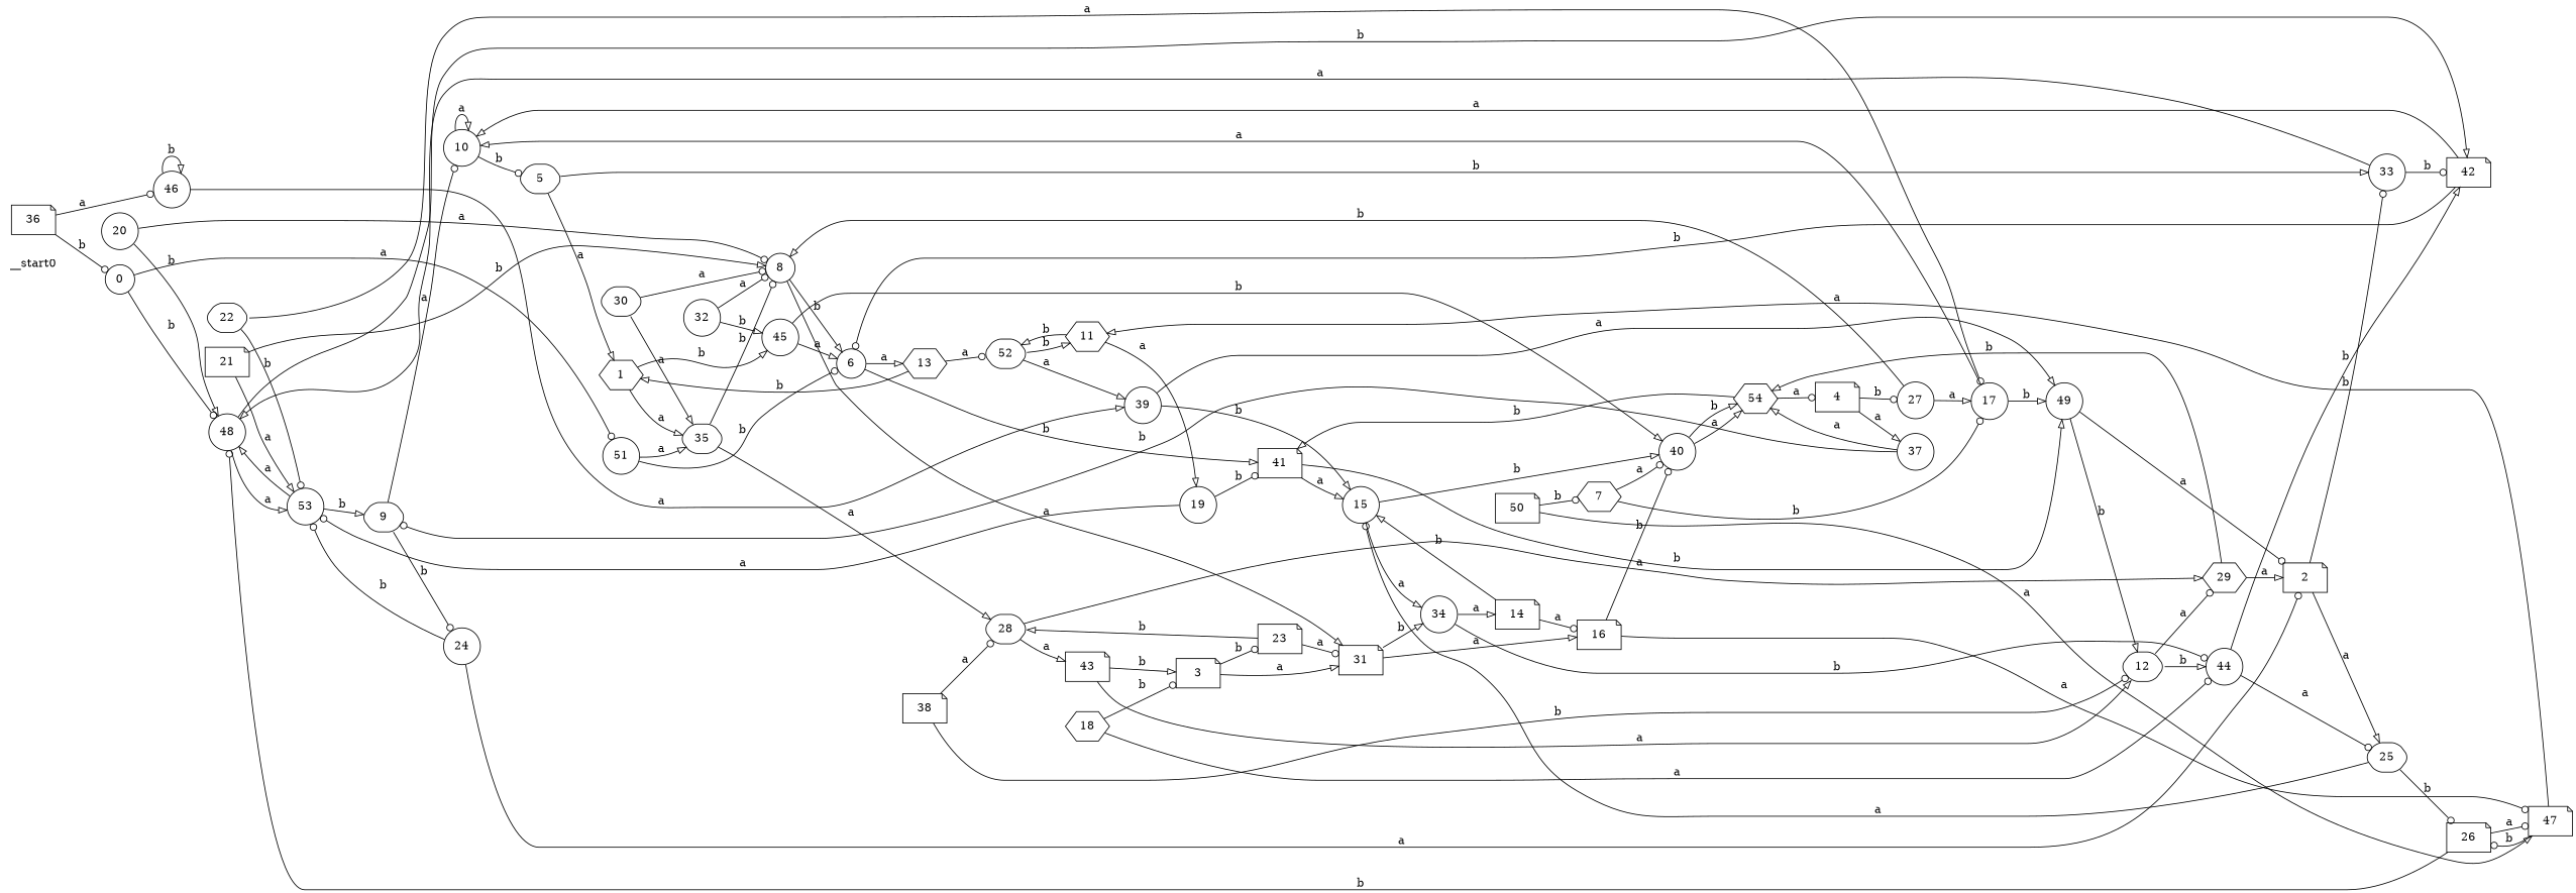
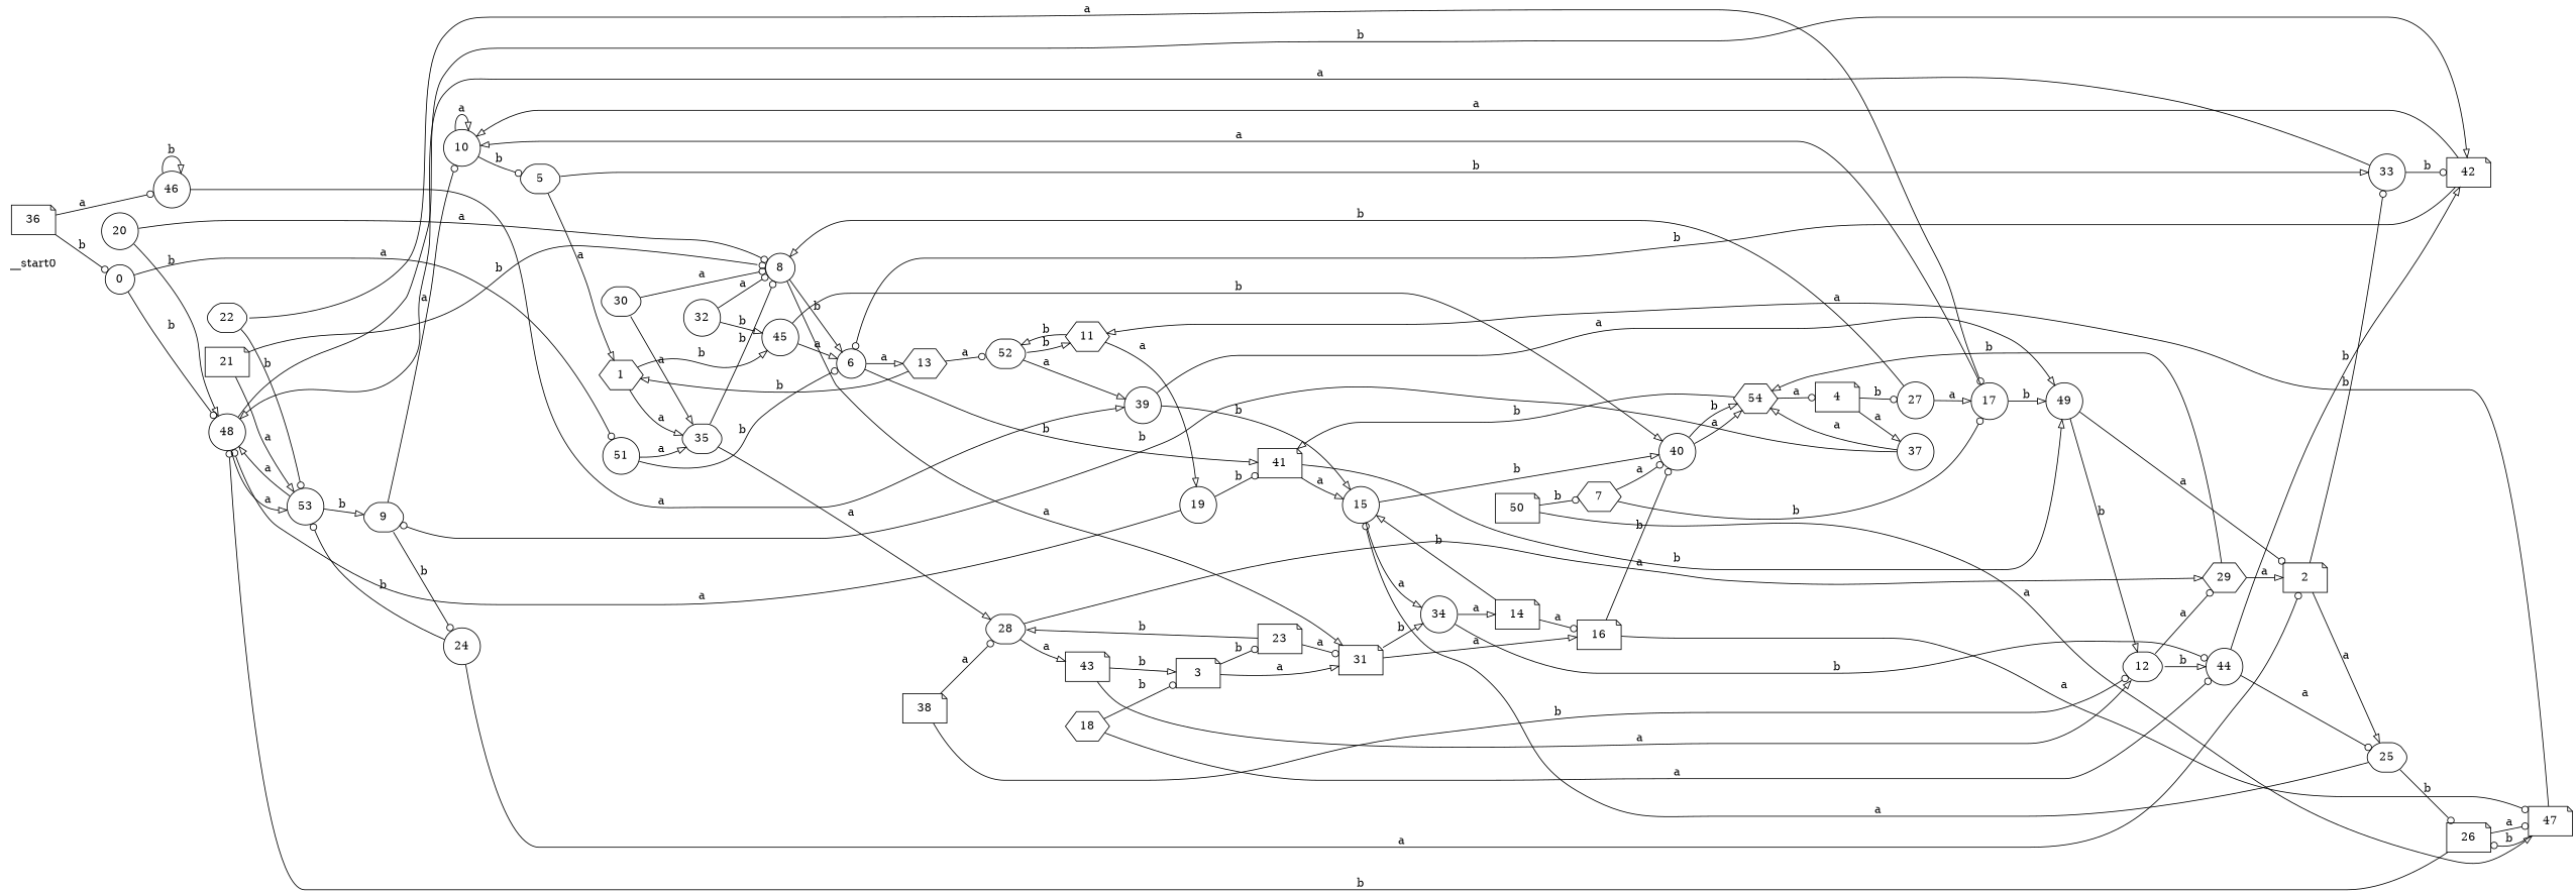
  digraph {
    rankdir=LR
    node [shape=circle color=black fillcolor=white style="rounded,filled"]
    edge [arrowhead=onormal]
    __start0 [shape=none color="" fillcolor="" style=""]
    n2 [label=0 style=filled]
    n3 [label=48 style=filled]
    n4 [label=51 style=filled]
    n5 [label=53]
    n6 [label=42 shape=note]
    n7 [label=35 shape=hexagon]
    n8 [label=6 style=filled]
    n9 [label=1 shape=hexagon style=filled]
    n10 [label=45 style=filled]
    n11 [label=8]
    n12 [label=28 shape=hexagon]
    n13 [label=40]
    n14 [label=2 shape=note]
    n15 [label=25 shape=hexagon]
    n16 [label=33]
    n17 [label=15]
    n18 [label=26 shape=note]
    n19 [label=3 shape=note]
    n20 [label=23 shape=note]
    n21 [label=31 shape=note]
    n22 [label=16 shape=note]
    n23 [label=34]
    n24 [label=4 shape=note]
    n25 [label=27]
    n26 [label=37 style=filled]
    n27 [label=17 style=filled]
    n28 [label=9 shape=hexagon]
    n29 [label=54 shape=hexagon style=filled]
    n30 [label=5 shape=hexagon]
    n31 [label=13 shape=hexagon style=filled]
    n32 [label=41 shape=note style=filled]
    n33 [label=52 shape=hexagon]
    n34 [label=49 style=filled]
    n35 [label=7 shape=hexagon style=filled]
    n36 [label=10]
    n37 [label=24 style=filled]
    n38 [label=11 shape=hexagon style=filled]
    n39 [label=19]
    n40 [label=39]
    n41 [label=12 shape=hexagon]
    n42 [label=29 shape=hexagon style=filled]
    n43 [label=44 style=filled]
    n44 [label=14 shape=note]
    n45 [label=47 shape=note style=filled]
    n46 [label=18 shape=hexagon style=filled]
    n47 [label=20 style=filled]
    n48 [label=21 shape=note]
    n49 [label=22 shape=hexagon]
    n50 [label=43 shape=note style=filled]
    n51 [label=30 shape=hexagon]
    n52 [label=32]
    n53 [label=36 shape=note]
    n54 [label=46]
    n55 [label=38 shape=note]
    n56 [label=50 shape=note style=filled]
    n2 -> n3 [arrowhead=odot label=b]
    n2 -> n4 [arrowhead=odot label=a]
    n3 -> n5 [label=a]
    n3 -> n6 [label=b]
    n4 -> n7 [label=a]
    n4 -> n8 [arrowhead=odot label=b]
    n5 -> n3 [label=a]
    n5 -> n28 [label=b]
    n6 -> n8 [arrowhead=odot label=b]
    n6 -> n36 [label=a]
    n7 -> n11 [arrowhead=odot label=b]
    n7 -> n12 [label=a]
    n8 -> n31 [label=a]
    n8 -> n32 [label=b]
    n9 -> n7 [label=a]
    n9 -> n10 [label=b]
    n10 -> n8 [label=a]
    n10 -> n13 [label=b]
    n11 -> n8 [label=b]
    n11 -> n21 [label=a]
    n12 -> n42 [label=a]
    n12 -> n50 [label=a]
    n13 -> n29 [label=a]
    n13 -> n29 [label=b]
    n14 -> n15 [label=a]
    n14 -> n16 [arrowhead=odot label=b]
    n15 -> n17 [arrowhead=odot label=a]
    n15 -> n18 [arrowhead=odot label=b]
    n16 -> n3 [label=a]
    n16 -> n6 [arrowhead=odot label=b]
    n17 -> n13 [label=b]
    n17 -> n23 [label=a]
    n18 -> n3 [arrowhead=odot label=b]
    n18 -> n45 [arrowhead=odot label=a]
    n19 -> n20 [arrowhead=odot label=b]
    n19 -> n21 [label=a]
    n20 -> n12 [label=b]
    n20 -> n21 [arrowhead=odot label=a]
    n21 -> n22 [label=a]
    n21 -> n23 [label=b]
    n22 -> n13 [arrowhead=odot label=b]
    n22 -> n45 [arrowhead=odot label=a]
    n23 -> n43 [arrowhead=odot label=b]
    n23 -> n44 [label=a]
    n24 -> n25 [arrowhead=odot label=b]
    n24 -> n26 [label=a]
    n25 -> n11 [label=b]
    n25 -> n27 [label=a]
    n26 -> n28 [arrowhead=odot label=b]
    n26 -> n29 [label=a]
    n27 -> n34 [label=b]
    n27 -> n36 [label=a]
    n28 -> n36 [arrowhead=odot label=a]
    n28 -> n37 [arrowhead=odot label=b]
    n29 -> n24 [arrowhead=odot label=a]
    n29 -> n32 [label=b]
    n30 -> n9 [label=a]
    n30 -> n16 [label=b]
    n31 -> n9 [label=b]
    n31 -> n33 [arrowhead=odot label=a]
    n32 -> n17 [label=a]
    n32 -> n34 [label=b]
    n33 -> n38 [label=b]
    n33 -> n40 [label=a]
    n34 -> n14 [arrowhead=odot label=a]
    n34 -> n41 [label=b]
    n35 -> n13 [arrowhead=odot label=a]
    n35 -> n27 [arrowhead=odot label=b]
    n36 -> n30 [arrowhead=odot label=b]
    n36 -> n36 [label=a]
    n37 -> n5 [arrowhead=odot label=b]
    n37 -> n14 [arrowhead=odot label=a]
    n38 -> n33 [label=b]
    n38 -> n39 [label=a]
-   n39 -> n5 [arrowhead=odot label=a]
+   n39 -> n3 [arrowhead=odot label=a]
    n39 -> n32 [arrowhead=odot label=b]
    n40 -> n17 [label=b]
    n40 -> n34 [label=a]
    n41 -> n42 [arrowhead=odot label=a]
    n41 -> n43 [label=b]
    n42 -> n14 [label=a]
    n42 -> n29 [label=b]
    n43 -> n6 [label=b]
    n43 -> n15 [arrowhead=odot label=a]
    n44 -> n17 [label=b]
    n44 -> n22 [arrowhead=odot label=a]
    n45 -> n18 [arrowhead=odot label=b]
    n45 -> n38 [label=a]
    n46 -> n19 [arrowhead=odot label=b]
    n46 -> n43 [arrowhead=odot label=a]
    n47 -> n3 [label=b]
    n47 -> n11 [arrowhead=odot label=a]
    n48 -> n5 [label=a]
-   n48 -> n11 [label=b]
+   n48 -> n11 [arrowhead=odot label=b]
    n49 -> n5 [arrowhead=odot label=b]
    n49 -> n27 [arrowhead=odot label=a]
    n50 -> n19 [label=b]
    n50 -> n41 [label=a]
    n51 -> n7 [label=a]
    n51 -> n11 [arrowhead=odot label=a]
    n52 -> n10 [label=b]
    n52 -> n11 [arrowhead=odot label=a]
    n53 -> n2 [arrowhead=odot label=b]
    n53 -> n54 [arrowhead=odot label=a]
    n54 -> n40 [label=a]
    n54 -> n54 [label=b]
    n55 -> n12 [arrowhead=odot label=a]
    n55 -> n41 [arrowhead=odot label=b]
    n56 -> n35 [arrowhead=odot label=b]
    n56 -> n45 [label=a]
  }
